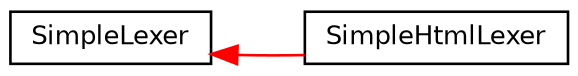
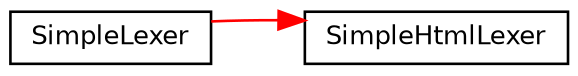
  digraph {
    rankdir=LR
    node [color=black fillcolor=white fontname=Helvetica fontsize=10 shape=record style=filled]
    n1 [height=0.2 label=SimpleLexer width=0.4]
    n2 [height=0.2 label=SimpleHtmlLexer width=0.4]
-   n1 -> n2 [color=red dir=back fontname=Helvetica fontsize=10 labelfontname=Helvetica labelfontsize=10 style=solid]
+   n2 -> n1 [color=red dir=back fontname=Helvetica fontsize=10 labelfontname=Helvetica labelfontsize=10 style=solid]
  }
